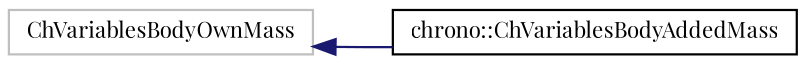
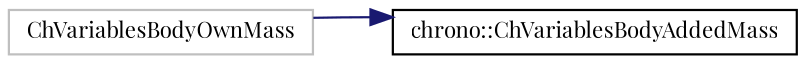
  digraph {
    rankdir=LR
    fontname="Playfair Display"
    node [fillcolor=white fontname="Playfair Display" fontsize=10 shape=record style=filled]
    n1 [color=grey75 height=0.2 label=ChVariablesBodyOwnMass width=0.4]
    n2 [color=black height=0.2 label="chrono::ChVariablesBodyAddedMass" width=0.4]
-   n1 -> n2 [color=midnightblue dir=back fontname="Playfair Display" fontsize=10 labelfontname=Helvetica labelfontsize=10 style=solid]
+   n2 -> n1 [color=midnightblue dir=back fontname="Playfair Display" fontsize=10 labelfontname=Helvetica labelfontsize=10 style=solid]
  }
